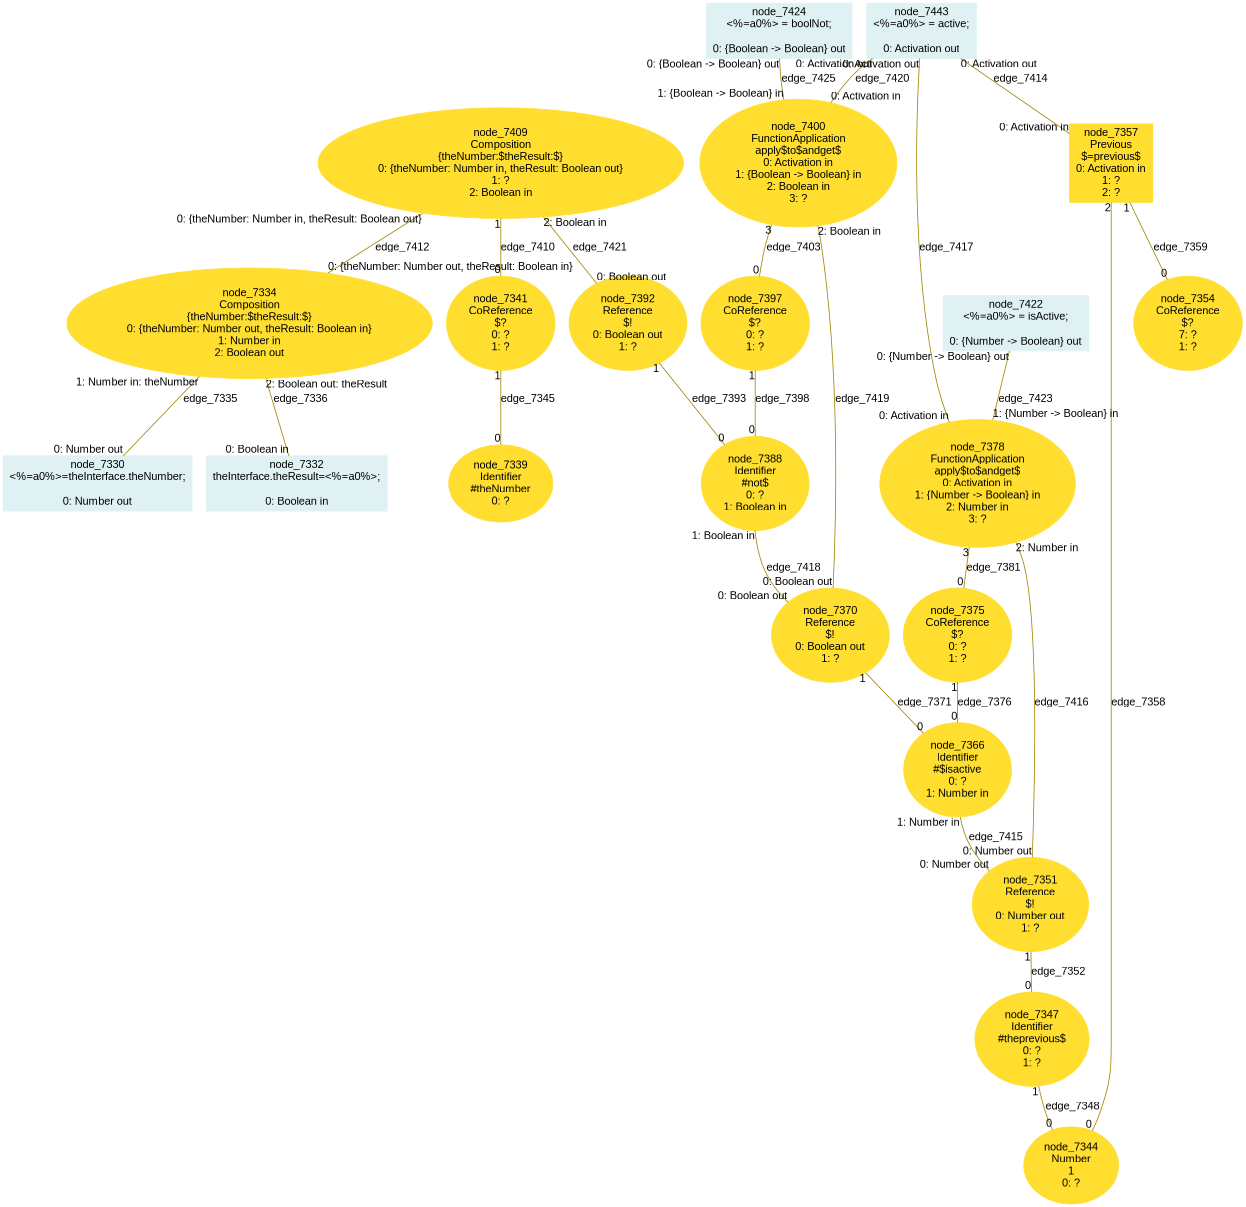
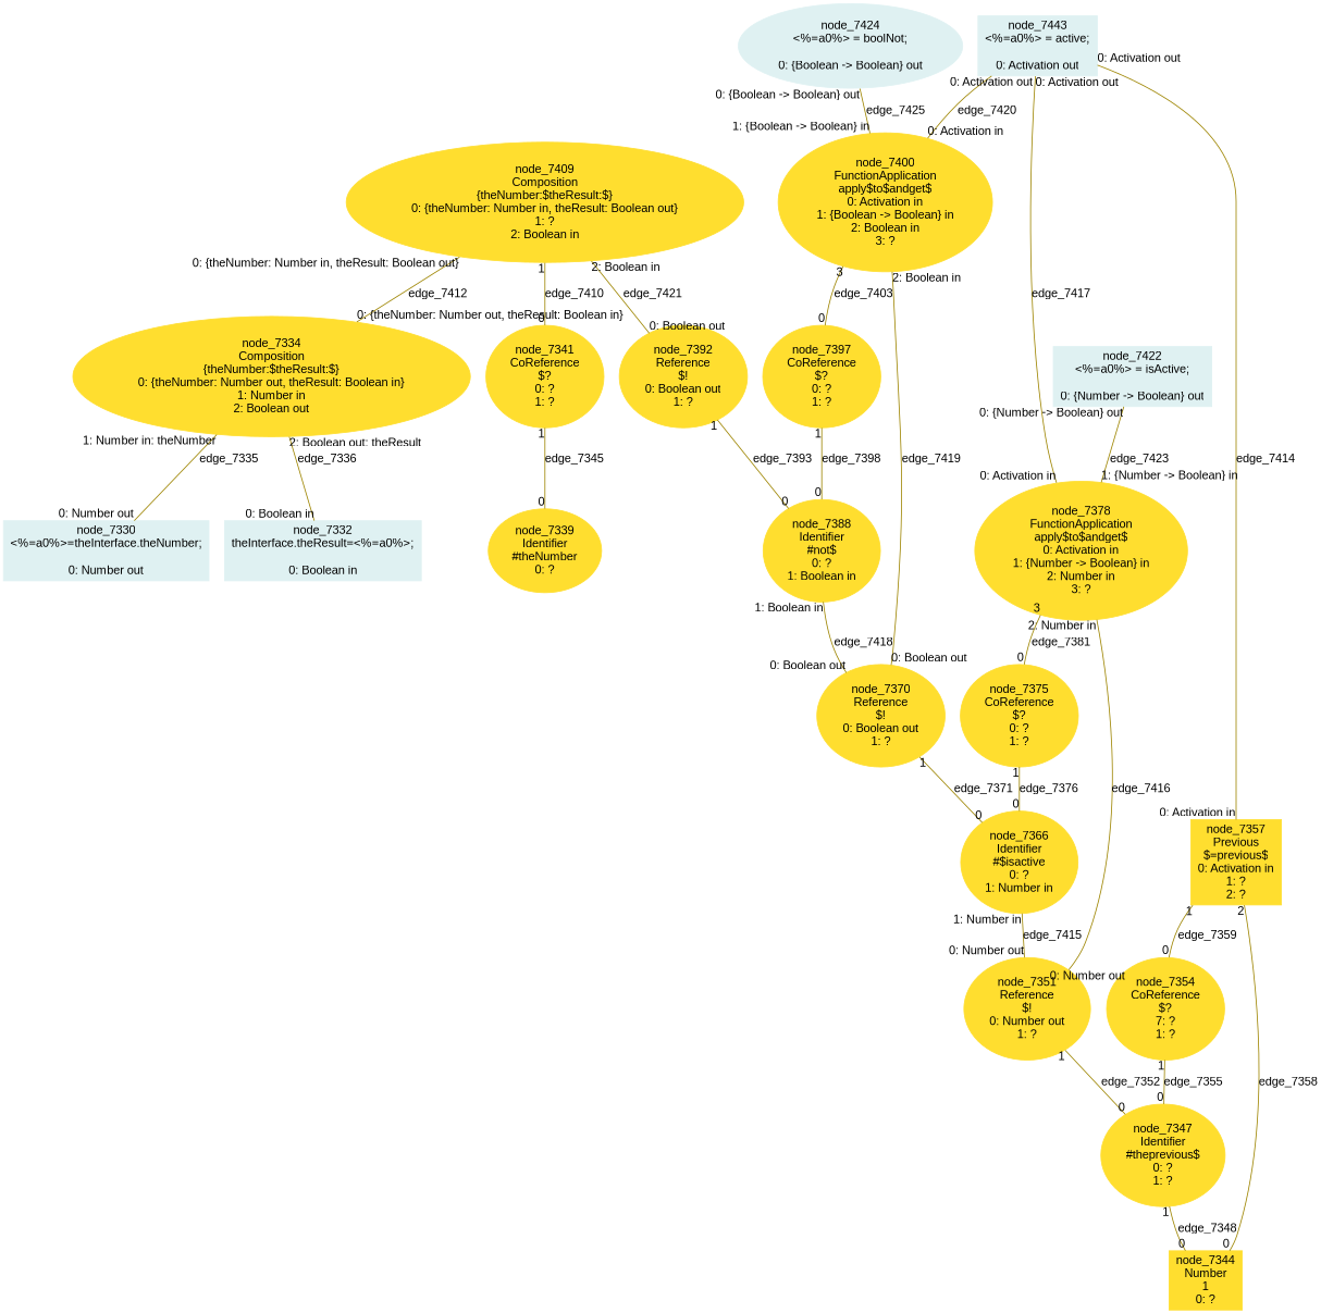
  digraph {
    fontname="Liberation Sans"
    node [color="#ffde2f" fontname="Liberation Sans" shape=ellipse style=filled]
    edge [arrowHead=none arrowsize=1 color="#9d8400" dir=none fontname="Liberation Sans" headlabel=0 taillabel=1]
    n1 [color="#dff1f2" label="node_7330\n<%=a0%>=theInterface.theNumber;\n\n0: Number out" shape=box]
    n2 [color="#dff1f2" label="node_7332\ntheInterface.theResult=<%=a0%>;\n\n0: Boolean in" shape=box]
    n3 [label="node_7334\nComposition\n{theNumber:$theResult:$}\n0: {theNumber: Number out, theResult: Boolean in}\n1: Number in\n2: Boolean out"]
    n4 [label="node_7339\nIdentifier\n#theNumber\n0: ?"]
    n5 [label="node_7341\nCoReference\n$?\n0: ?\n1: ?"]
-   n6 [label="node_7344\nNumber\n1\n0: ?"]
+   n6 [label="node_7344\nNumber\n1\n0: ?" shape=box]
    n7 [label="node_7347\nIdentifier\n#theprevious$\n0: ?\n1: ?"]
    n8 [label="node_7351\nReference\n$!\n0: Number out\n1: ?"]
    n9 [label="node_7354\nCoReference\n$?\n7: ?\n1: ?"]
    n10 [label="node_7357\nPrevious\n$=previous$\n0: Activation in\n1: ?\n2: ?" shape=box]
    n11 [label="node_7366\nIdentifier\n#$isactive\n0: ?\n1: Number in"]
    n12 [label="node_7370\nReference\n$!\n0: Boolean out\n1: ?"]
    n13 [label="node_7375\nCoReference\n$?\n0: ?\n1: ?"]
    n14 [label="node_7378\nFunctionApplication\napply$to$andget$\n0: Activation in\n1: {Number -> Boolean} in\n2: Number in\n3: ?"]
    n15 [label="node_7388\nIdentifier\n#not$\n0: ?\n1: Boolean in"]
    n16 [label="node_7392\nReference\n$!\n0: Boolean out\n1: ?"]
    n17 [label="node_7397\nCoReference\n$?\n0: ?\n1: ?"]
    n18 [label="node_7400\nFunctionApplication\napply$to$andget$\n0: Activation in\n1: {Boolean -> Boolean} in\n2: Boolean in\n3: ?"]
    n19 [label="node_7409\nComposition\n{theNumber:$theResult:$}\n0: {theNumber: Number in, theResult: Boolean out}\n1: ?\n2: Boolean in"]
    n20 [color="#dff1f2" label="node_7443\n<%=a0%> = active;\n\n0: Activation out" shape=box]
    n21 [color="#dff1f2" label="node_7422\n<%=a0%> = isActive;\n\n0: {Number -> Boolean} out" shape=box]
-   n22 [color="#dff1f2" label="node_7424\n<%=a0%> = boolNot;\n\n0: {Boolean -> Boolean} out" shape=box]
+   n22 [color="#dff1f2" label="node_7424\n<%=a0%> = boolNot;\n\n0: {Boolean -> Boolean} out"]
    n3 -> n1 [headlabel="0: Number out" label=edge_7335 taillabel="1: Number in: theNumber"]
    n3 -> n2 [headlabel="0: Boolean in" label=edge_7336 taillabel="2: Boolean out: theResult"]
    n5 -> n4 [label=edge_7345]
    n7 -> n6 [label=edge_7348]
    n8 -> n7 [label=edge_7352]
+   n9 -> n7 [label=edge_7355]
    n10 -> n6 [label=edge_7358 taillabel=2]
    n10 -> n9 [label=edge_7359]
    n11 -> n8 [headlabel="0: Number out" label=edge_7415 taillabel="1: Number in"]
    n12 -> n11 [label=edge_7371]
    n13 -> n11 [label=edge_7376]
    n14 -> n8 [headlabel="0: Number out" label=edge_7416 taillabel="2: Number in"]
    n14 -> n13 [label=edge_7381 taillabel=3]
    n15 -> n12 [headlabel="0: Boolean out" label=edge_7418 taillabel="1: Boolean in"]
    n16 -> n15 [label=edge_7393]
    n17 -> n15 [label=edge_7398]
    n18 -> n12 [headlabel="0: Boolean out" label=edge_7419 taillabel="2: Boolean in"]
    n18 -> n17 [label=edge_7403 taillabel=3]
    n19 -> n3 [headlabel="0: {theNumber: Number out, theResult: Boolean in}" label=edge_7412 taillabel="0: {theNumber: Number in, theResult: Boolean out}"]
    n19 -> n5 [label=edge_7410]
    n19 -> n16 [headlabel="0: Boolean out" label=edge_7421 taillabel="2: Boolean in"]
    n20 -> n10 [headlabel="0: Activation in" label=edge_7414 taillabel="0: Activation out"]
    n20 -> n14 [headlabel="0: Activation in" label=edge_7417 taillabel="0: Activation out"]
    n20 -> n18 [headlabel="0: Activation in" label=edge_7420 taillabel="0: Activation out"]
    n21 -> n14 [headlabel="1: {Number -> Boolean} in" label=edge_7423 taillabel="0: {Number -> Boolean} out"]
    n22 -> n18 [headlabel="1: {Boolean -> Boolean} in" label=edge_7425 taillabel="0: {Boolean -> Boolean} out"]
  }
